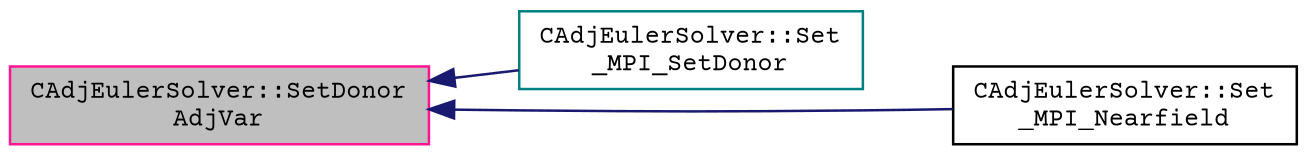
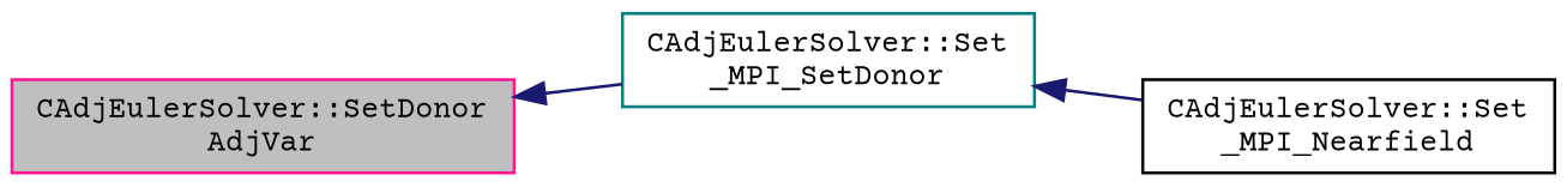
  digraph {
    fontname="Courier Prime"
    rankdir=LR
    node [fillcolor=white fontname="Courier Prime" fontsize=10 shape=record style=filled]
    edge [color=midnightblue dir=back fontname="Courier Prime" fontsize=10 labelfontname=Helvetica labelfontsize=10 style=solid]
    n1 [color=deeppink fillcolor=grey75 fontcolor=black height=0.2 label="CAdjEulerSolver::SetDonor\lAdjVar" width=0.4]
    n2 [color=teal height=0.2 label="CAdjEulerSolver::Set\l_MPI_SetDonor" width=0.4]
    n3 [color=black height=0.2 label="CAdjEulerSolver::Set\l_MPI_Nearfield" width=0.4]
    n1 -> n2
-   n1 -> n3
+   n2 -> n3
  }
